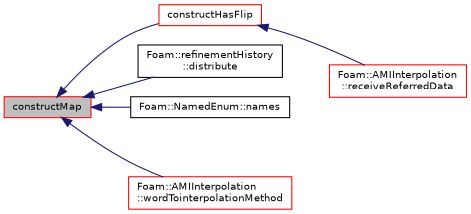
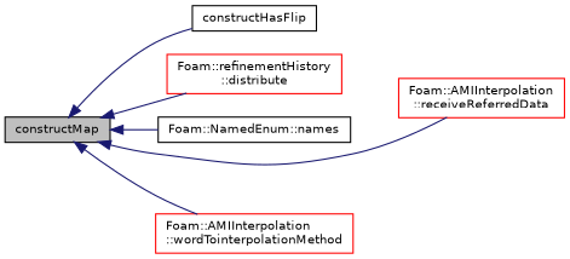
  digraph {
    rankdir=LR
    node [color=black fontname=Helvetica fontsize=10 shape=record]
    edge [color=midnightblue dir=back fontname=Helvetica fontsize=10 labelfontname=Helvetica labelfontsize=10 style=solid]
-   n1 [color=red fillcolor=grey75 fontcolor=black height=0.2 label=constructMap style=filled width=0.4]
-   n2 [color=red height=0.2 label=constructHasFlip width=0.4]
-   n3 [height=0.2 label="Foam::refinementHistory\l::distribute" width=0.4]
+   n1 [fillcolor=grey75 fontcolor=black height=0.2 label=constructMap style=filled width=0.4]
+   n2 [height=0.2 label=constructHasFlip width=0.4]
+   n3 [color=red height=0.2 label="Foam::refinementHistory\l::distribute" width=0.4]
    n4 [height=0.2 label="Foam::NamedEnum::names" width=0.4]
    n5 [color=red height=0.2 label="Foam::AMIInterpolation\l::receiveReferredData" width=0.4]
    n6 [color=red height=0.2 label="Foam::AMIInterpolation\l::wordTointerpolationMethod" width=0.4]
    n1 -> n2
    n1 -> n3
    n1 -> n4
-   n2 -> n5
+   n1 -> n5
    n1 -> n6
  }
